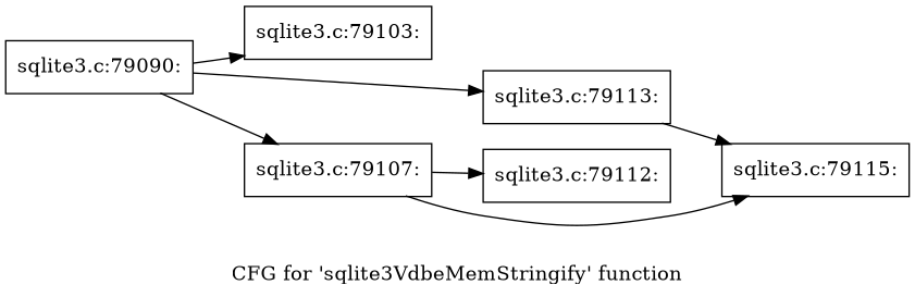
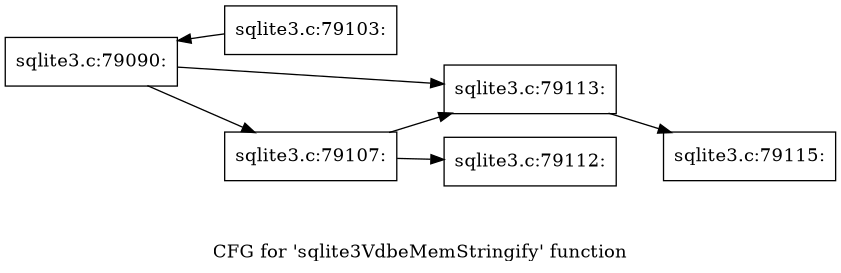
  digraph {
    label="CFG for 'sqlite3VdbeMemStringify' function"
    rankdir=LR
    node [shape=record]
    n1 [label="{sqlite3.c:79090:}"]
    n2 [label="{sqlite3.c:79103:}"]
    n3 [label="{sqlite3.c:79107:}"]
    n4 [label="{sqlite3.c:79113:}"]
    n5 [label="{sqlite3.c:79112:}"]
    n6 [label="{sqlite3.c:79115:}"]
-   n1 -> n2
+   n2 -> n1
    n1 -> n3
    n1 -> n4
-   n3 -> n6
+   n3 -> n4
    n3 -> n5
    n4 -> n6
  }
